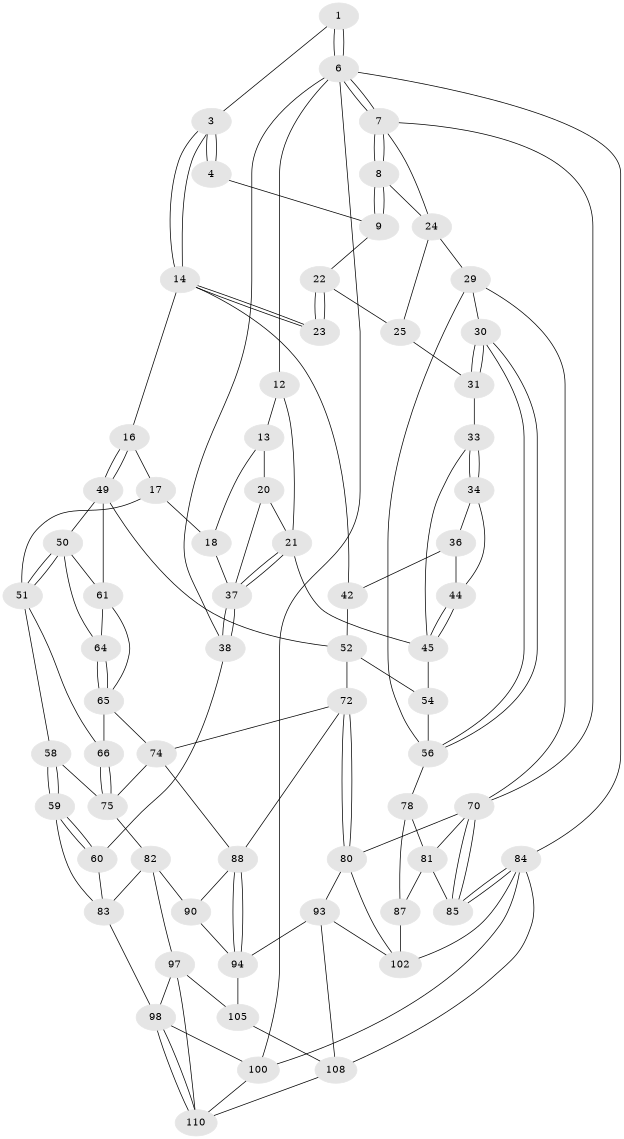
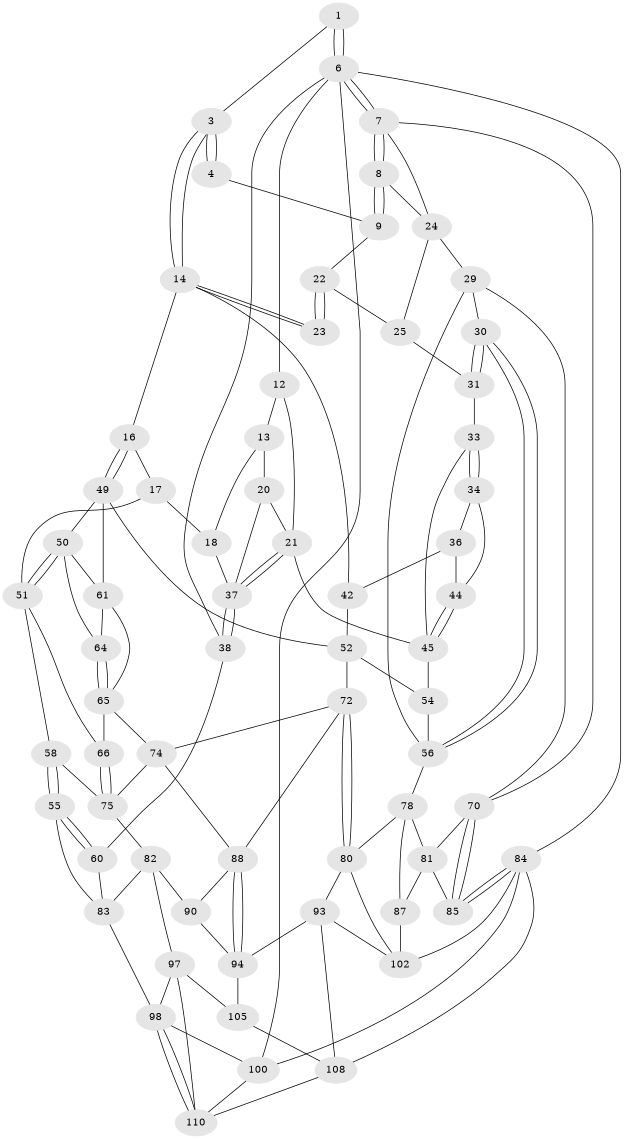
  graph {
    node [color=gray90 style=filled]
    1 [super="+2"]
    3
    6 [super="+11"]
    4 [super="+5"]
    14 [super="+15"]
    7 [super="+27"]
    12
    38
    84 [super="+112"]
    100 [super="+101"]
    9 [super="+10"]
    16
    23
    42 [super="+43"]
    22 [super="+26"]
    8
    24 [super="+28"]
    70 [super="+71"]
    13 [super="+19"]
    21
    60 [super="+96"]
    85
    102 [super="+103"]
    108 [super="+109"]
    110 [super="+111"]
    25
    29 [super="+68"]
    81 [super="+86"]
    18 [super="+40"]
    20
    37 [super="+39"]
    45 [super="+47"]
    17 [super="+48"]
    49 [super="+53"]
    52 [super="+55"]
    51 [super="+57"]
    50 [super="+63"]
    61 [super="+62"]
    58
    66
    31 [super="+32"]
    34 [super="+35"]
    36 [super="+41"]
    44
    30
    56 [super="+69"]
    33 [super="+46"]
    78 [super="+79"]
    54
    83 [super="+95"]
    72 [super="+73"]
    64
    65 [super="+67"]
-   59
+   59 [label=55]
    75 [super="+77"]
    74 [super="+76"]
    80 [super="+92"]
    88 [super="+89"]
    87
    82 [super="+91"]
    98 [super="+99"]
    93 [super="+107"]
    90
    94 [super="+104"]
    97 [super="+106"]
    105
    1 -- 3
    1 -- 6
    1 -- 6
    3 -- 4
    3 -- 4
    3 -- 14
    3 -- 14
    6 -- 7
    6 -- 7
    6 -- 12
    6 -- 38
    6 -- 84
    6 -- 100
    4 -- 9 [weight=2]
    14 -- 16
    14 -- 23
    14 -- 23
    14 -- 42
    7 -- 8
    7 -- 8
    7 -- 24
    7 -- 70
    12 -- 13
    12 -- 21
    38 -- 60
    84 -- 100
    84 -- 85
    84 -- 85
    84 -- 102
    84 -- 108
    100 -- 110
    9 -- 22
    16 -- 17
    16 -- 49
    16 -- 49
    42 -- 52
    22 -- 23
    22 -- 23
    22 -- 25
    8 -- 9
    8 -- 9
    8 -- 24
    24 -- 25
    24 -- 29
    70 -- 85
    70 -- 85
    70 -- 81
    13 -- 18
    13 -- 20
    21 -- 37
    21 -- 37
    21 -- 45
    60 -- 83
    108 -- 110
    25 -- 31
    29 -- 70
    29 -- 30
    29 -- 56
    81 -- 85
    81 -- 87
    18 -- 37
    20 -- 21
    20 -- 37
    37 -- 38
    37 -- 38
    45 -- 54
    17 -- 18 [weight=2]
    17 -- 51
    49 -- 52
    49 -- 50
    49 -- 61
    52 -- 54
    52 -- 72
    51 -- 58
    51 -- 66
    50 -- 51
    50 -- 51
    50 -- 61
    50 -- 64
    61 -- 64
    61 -- 65
    58 -- 59
    58 -- 59
    58 -- 75
    66 -- 75
    66 -- 75
    31 -- 33 [weight=2]
    34 -- 36
    34 -- 44
    36 -- 42
    36 -- 44
    44 -- 45
    44 -- 45
    30 -- 31
    30 -- 31
    30 -- 56
    30 -- 56
    56 -- 78
    33 -- 45
    33 -- 34
    33 -- 34
    78 -- 81
-   70 -- 80
+   78 -- 80
    78 -- 87
    54 -- 56
    83 -- 98
    72 -- 74
    72 -- 80
    72 -- 80
    72 -- 88
    64 -- 65
    64 -- 65
    65 -- 66
    65 -- 74
    59 -- 60
    59 -- 60
    59 -- 83
    75 -- 82
    74 -- 75
    74 -- 88
    80 -- 102
    80 -- 93
    88 -- 90
    88 -- 94
    88 -- 94
    87 -- 102
    82 -- 83
    82 -- 90
    82 -- 97
    98 -- 100
    98 -- 110
    98 -- 110
    93 -- 102
    93 -- 108
    93 -- 94
    90 -- 94
    94 -- 105
    97 -- 110
    97 -- 98
    97 -- 105
    105 -- 108
  }
